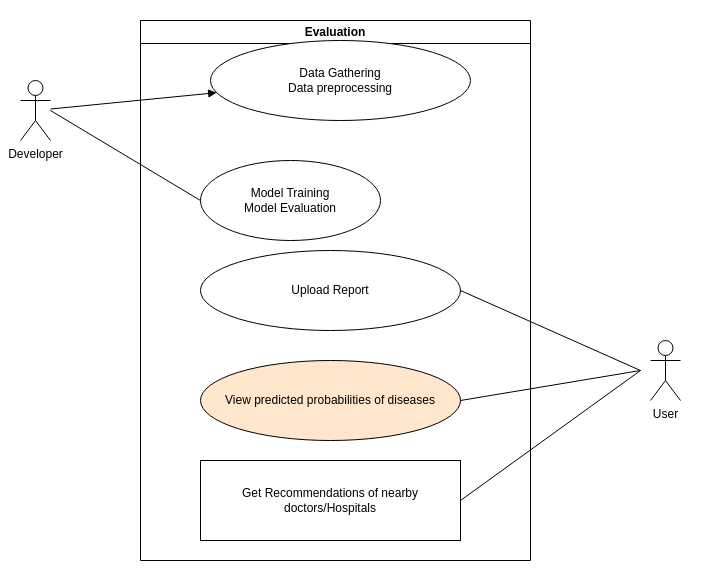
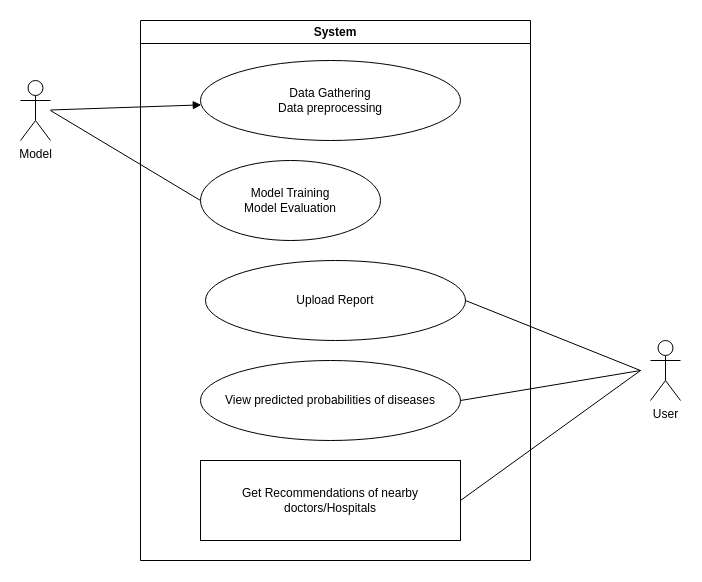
  <mxCell id="0" />
  <mxCell id="1" parent="0" />
- <mxCell id="2" value="Evaluation" style="swimlane;whiteSpace=wrap;html=1;" vertex="1" parent="1"><mxGeometry x="140" y="20" width="390" height="540" as="geometry"><mxRectangle x="220" y="60" width="80" height="30" as="alternateBounds" /></mxGeometry></mxCell>
- <mxCell id="3" value="Data Gathering&lt;br&gt;Data preprocessing" style="ellipse;whiteSpace=wrap;html=1;" vertex="1" parent="2"><mxGeometry x="70" y="20" width="260" height="80" as="geometry" /></mxCell>
+ <mxCell id="2" value="System" style="swimlane;whiteSpace=wrap;html=1;" vertex="1" parent="1"><mxGeometry x="140" y="20" width="390" height="540" as="geometry"><mxRectangle x="220" y="60" width="80" height="30" as="alternateBounds" /></mxGeometry></mxCell>
+ <mxCell id="3" value="Data Gathering&lt;br&gt;Data preprocessing" style="ellipse;whiteSpace=wrap;html=1;" vertex="1" parent="2"><mxGeometry x="60" y="40" width="260" height="80" as="geometry" /></mxCell>
  <mxCell id="4" value="Model Training&lt;br&gt;Model Evaluation" style="ellipse;whiteSpace=wrap;html=1;" vertex="1" parent="2"><mxGeometry x="60" y="140" width="180" height="80" as="geometry" /></mxCell>
- <mxCell id="5" value="Upload Report" style="ellipse;whiteSpace=wrap;html=1;" vertex="1" parent="2"><mxGeometry x="60" y="230" width="260" height="80" as="geometry" /></mxCell>
- <mxCell id="6" value="View predicted probabilities of diseases" style="ellipse;whiteSpace=wrap;html=1;fillColor=#ffe6cc;" vertex="1" parent="2"><mxGeometry x="60" y="340" width="260" height="80" as="geometry" /></mxCell>
+ <mxCell id="5" value="Upload Report" style="ellipse;whiteSpace=wrap;html=1;" vertex="1" parent="2"><mxGeometry x="65" y="240" width="260" height="80" as="geometry" /></mxCell>
+ <mxCell id="6" value="View predicted probabilities of diseases" style="ellipse;whiteSpace=wrap;html=1;" vertex="1" parent="2"><mxGeometry x="60" y="340" width="260" height="80" as="geometry" /></mxCell>
  <mxCell id="7" value="Get Recommendations of nearby doctors/Hospitals" style="whiteSpace=wrap;html=1;rounded=0;" vertex="1" parent="2"><mxGeometry x="60" y="440" width="260" height="80" as="geometry" /></mxCell>
- <mxCell id="8" value="Developer" style="shape=umlActor;verticalLabelPosition=bottom;verticalAlign=top;html=1;outlineConnect=0;" vertex="1" parent="1"><mxGeometry x="20" y="80" width="30" height="60" as="geometry" /></mxCell>
+ <mxCell id="8" value="Model" style="shape=umlActor;verticalLabelPosition=bottom;verticalAlign=top;html=1;outlineConnect=0;" vertex="1" parent="1"><mxGeometry x="20" y="80" width="30" height="60" as="geometry" /></mxCell>
  <mxCell id="9" value="User" style="shape=umlActor;verticalLabelPosition=bottom;verticalAlign=top;html=1;outlineConnect=0;" vertex="1" parent="1"><mxGeometry x="650" y="340" width="30" height="60" as="geometry" /></mxCell>
  <mxCell id="10" value="" style="endArrow=block;html=1;rounded=0;" edge="1" parent="1" source="8" target="3"><mxGeometry width="50" height="50" relative="1" as="geometry"><mxPoint x="320" y="310" as="sourcePoint" /><mxPoint x="370" y="260" as="targetPoint" /></mxGeometry></mxCell>
  <mxCell id="11" value="" style="endArrow=none;html=1;rounded=0;entryX=0;entryY=0.5;entryDx=0;entryDy=0;" edge="1" parent="1" target="4"><mxGeometry width="50" height="50" relative="1" as="geometry"><mxPoint x="50" y="110" as="sourcePoint" /><mxPoint x="211" y="114" as="targetPoint" /></mxGeometry></mxCell>
  <mxCell id="12" value="" style="endArrow=none;html=1;rounded=0;exitX=1;exitY=0.5;exitDx=0;exitDy=0;" edge="1" parent="1" source="5"><mxGeometry width="50" height="50" relative="1" as="geometry"><mxPoint x="60" y="120" as="sourcePoint" /><mxPoint x="640" y="370" as="targetPoint" /></mxGeometry></mxCell>
  <mxCell id="13" value="" style="endArrow=none;html=1;rounded=0;" edge="1" parent="1"><mxGeometry width="50" height="50" relative="1" as="geometry"><mxPoint x="460" y="400" as="sourcePoint" /><mxPoint x="640" y="370" as="targetPoint" /></mxGeometry></mxCell>
  <mxCell id="14" value="" style="endArrow=none;html=1;rounded=0;exitX=1;exitY=0.5;exitDx=0;exitDy=0;" edge="1" parent="1" source="7"><mxGeometry width="50" height="50" relative="1" as="geometry"><mxPoint x="470" y="418" as="sourcePoint" /><mxPoint x="640" y="370" as="targetPoint" /></mxGeometry></mxCell>
